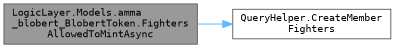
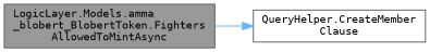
  digraph {
    rankdir=LR
    fontname="DejaVu Sans Mono"
    node [fontname="DejaVu Sans Mono" fontsize=10 shape=box style=filled]
    n1 [color=gray40 fillcolor=grey60 fontcolor=black height=0.2 label="LogicLayer.Models.amma\l_blobert_BlobertToken.Fighters\lAllowedToMintAsync" width=0.4]
-   n2 [color=grey40 fillcolor=white height=0.2 label="QueryHelper.CreateMember\lFighters" width=0.4]
+   n2 [color=grey40 fillcolor=white height=0.2 label="QueryHelper.CreateMember\lClause" width=0.4]
    n1 -> n2 [color=steelblue1 fontname="DejaVu Sans Mono" fontsize=10 labelfontname=Helvetica labelfontsize=10 style=solid]
  }
